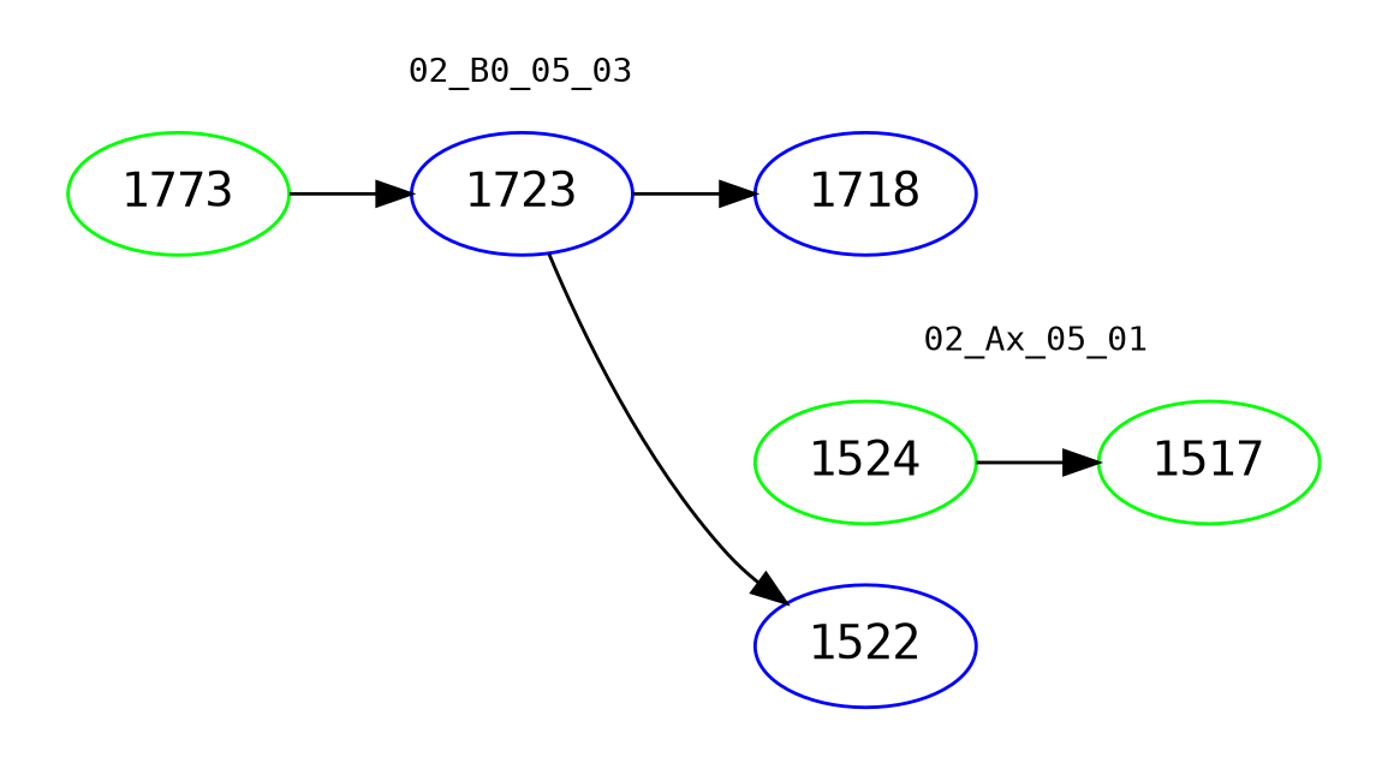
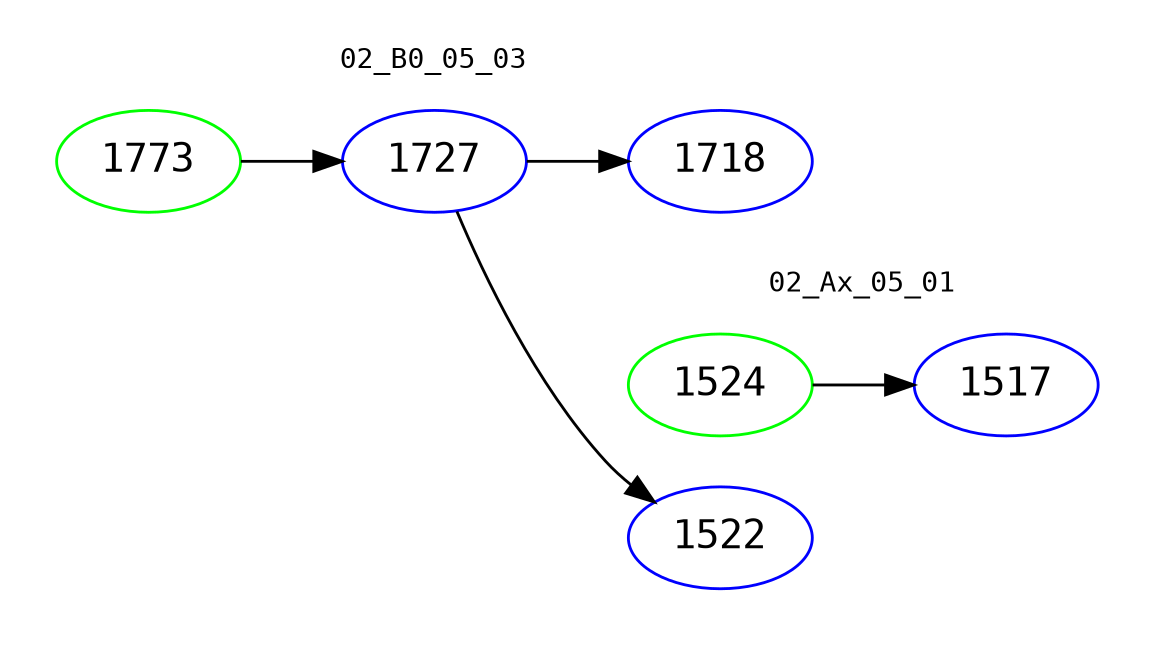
  digraph {
    fontname="DejaVu Sans Mono"
    rankdir=LR
    node [color=blue fontname="DejaVu Sans Mono"]
    edge [color=black fontname="DejaVu Sans Mono"]
    n1 [color=green label=1524]
-   n2 [color=green label=1517]
+   n2 [label=1517]
    n3 [label=1522]
    n4 [color=green label=1773]
-   n5 [label=1723]
+   n5 [label=1727]
    n6 [label=1718]
    subgraph cluster_1 {
      color=white
      fontsize=10
      label="02_Ax_05_01"
      n1
      n2
      n3
    }
    subgraph cluster_2 {
      color=white
      fontsize=10
      label="02_B0_05_03"
      n4
      n5
      n6
    }
    n1 -> n2
    n4 -> n5
    n5 -> n3
    n5 -> n6
  }
